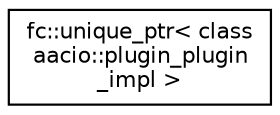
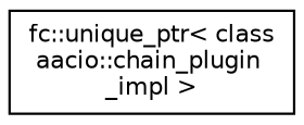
  digraph {
    rankdir=LR
-   n1 [color=black fillcolor=white fontname=Helvetica fontsize=10 height=0.2 label="fc::unique_ptr\< class\l aacio::plugin_plugin\l_impl \>" shape=record style=filled width=0.4]
+   n1 [color=black fillcolor=white fontname=Helvetica fontsize=10 height=0.2 label="fc::unique_ptr\< class\l aacio::chain_plugin\l_impl \>" shape=record style=filled width=0.4]
  }
